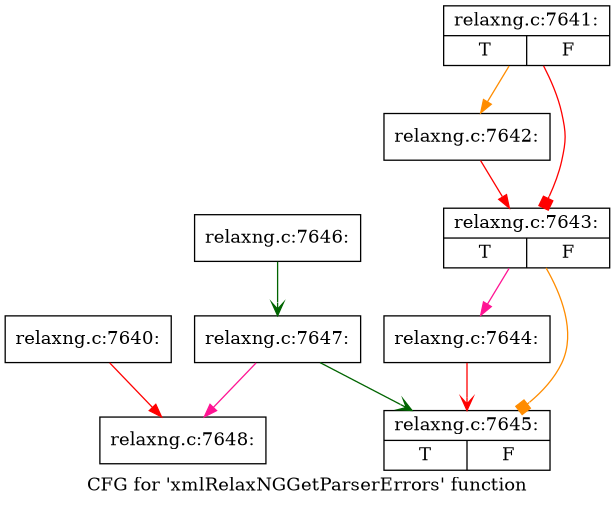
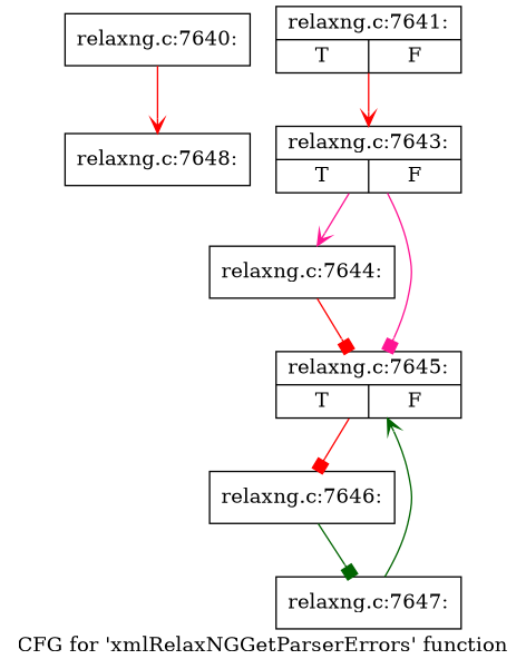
  digraph {
    label="CFG for 'xmlRelaxNGGetParserErrors' function"
    node [shape=record]
    edge [arrowhead=normal color=red]
    n1 [label="{relaxng.c:7640:}"]
    n2 [label="{relaxng.c:7648:}"]
    n3 [label="{relaxng.c:7641:|{<s0>T|<s1>F}}"]
-   n4 [label="{relaxng.c:7642:}"]
    n5 [label="{relaxng.c:7643:|{<s0>T|<s1>F}}"]
    n6 [label="{relaxng.c:7644:}"]
    n7 [label="{relaxng.c:7645:|{<s0>T|<s1>F}}"]
    n8 [label="{relaxng.c:7646:}"]
    n9 [label="{relaxng.c:7647:}"]
-   n1 -> n2
-   n3 -> n4 [color=darkorange]
-   n3 -> n5 [arrowhead=box]
-   n4 -> n5
-   n5 -> n6 [color=deeppink]
-   n5 -> n7 [arrowhead=box color=darkorange]
-   n6 -> n7 [arrowhead=vee]
-   n8 -> n9 [arrowhead=vee color=darkgreen]
-   n9 -> n2 [color=deeppink]
+   n1 -> n2 [arrowhead=vee]
+   n3 -> n5 [arrowhead=vee]
+   n5 -> n6 [arrowhead=vee color=deeppink]
+   n5 -> n7 [arrowhead=box color=deeppink]
+   n6 -> n7 [arrowhead=box]
+   n7 -> n8 [arrowhead=box]
+   n8 -> n9 [arrowhead=box color=darkgreen]
    n9 -> n7 [arrowhead=vee color=darkgreen]
  }
